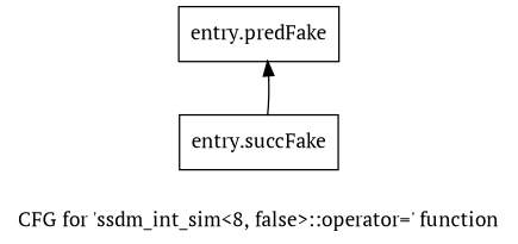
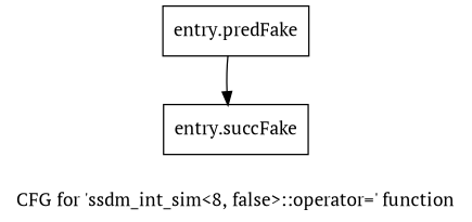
  digraph {
    label="CFG for 'ssdm_int_sim\<8, false\>::operator=' function"
    fontname="PT Serif"
    node [shape=record fontname="PT Serif"]
    n1 [label="{entry.predFake}"]
    n2 [filename="/tools/Xilinx/Vitis_HLS/2022.1/include/ap_common.h" label="{entry.succFake}" linenumber=701]
-   n2 -> n1 [execusionnum=0 filename="/tools/Xilinx/Vitis_HLS/2022.1/include/ap_common.h" fontname="PT Serif"]
+   n1 -> n2 [execusionnum=0 filename="/tools/Xilinx/Vitis_HLS/2022.1/include/ap_common.h" fontname="PT Serif"]
  }
